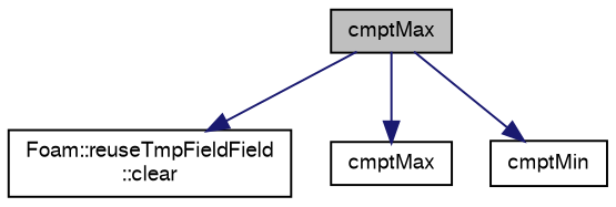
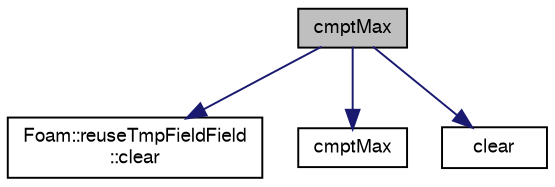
  digraph {
    rankdir=TB
    node [color=black fontname=FreeSans fontsize=10 shape=record]
    edge [color=midnightblue fontname=FreeSans fontsize=10 labelfontname=FreeSans labelfontsize=10 style=solid]
    n1 [fillcolor=grey75 fontcolor=black height=0.2 label=cmptMax style=filled width=0.4]
    n2 [height=0.2 label="Foam::reuseTmpFieldField\l::clear" width=0.4]
    n3 [height=0.2 label=cmptMax width=0.4]
-   n4 [height=0.2 label=cmptMin width=0.4]
+   n4 [height=0.2 label=clear width=0.4]
    n1 -> n2
    n1 -> n3
    n1 -> n4
  }
